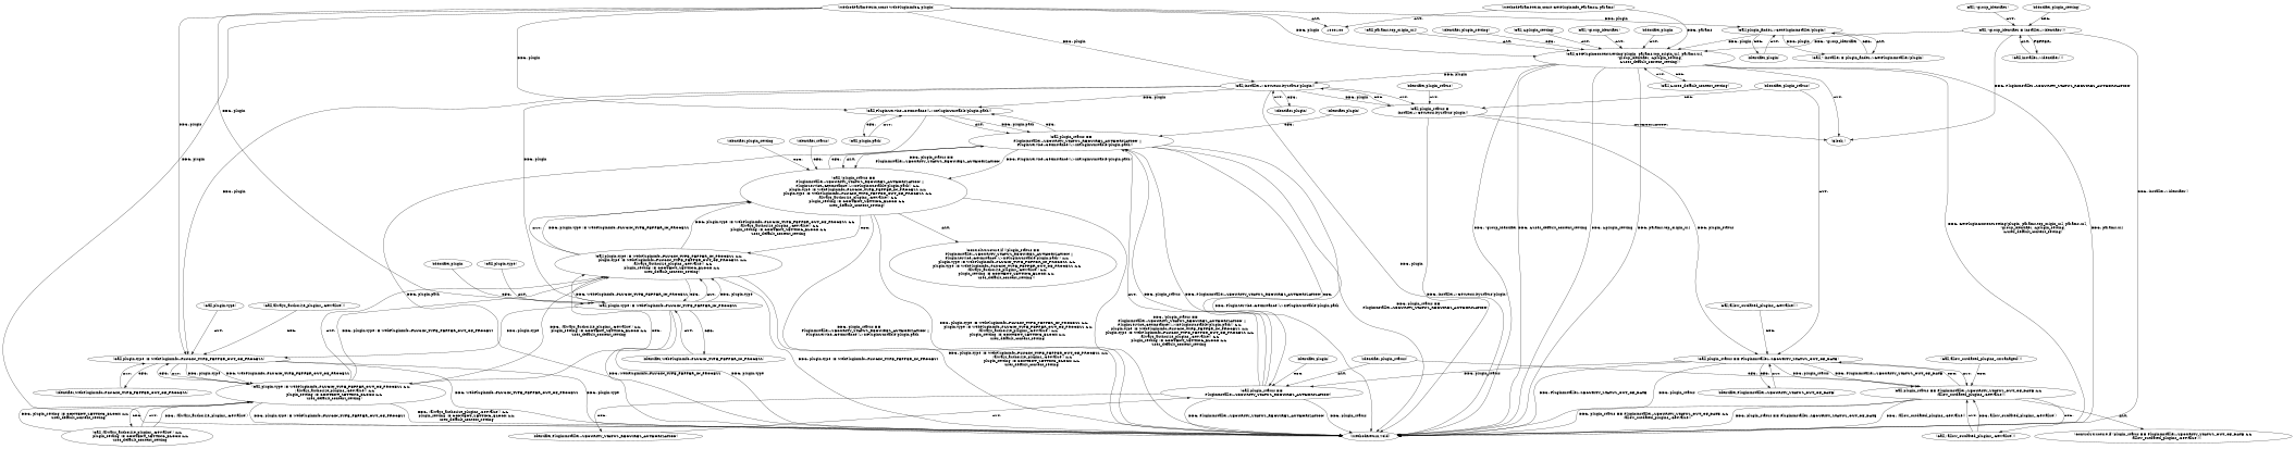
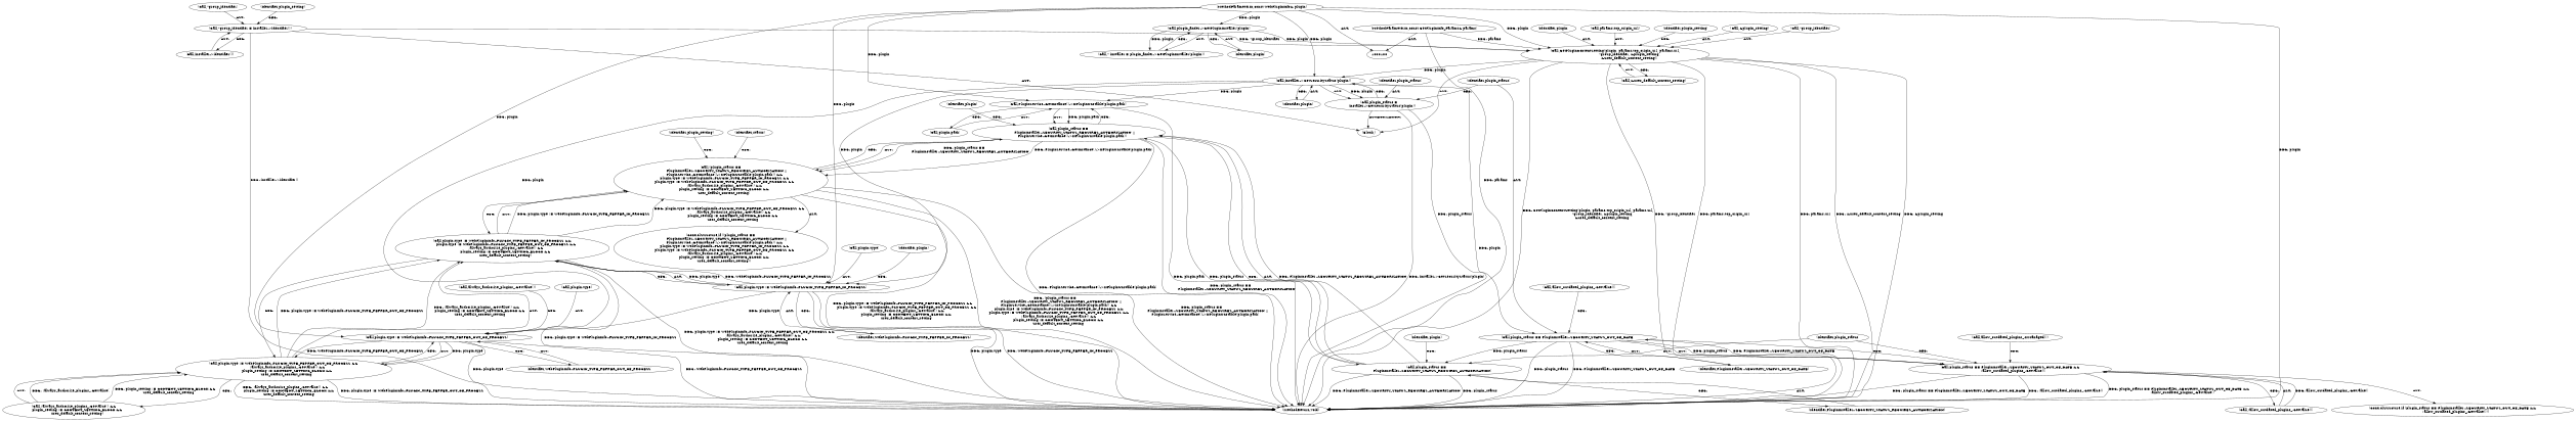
  digraph {
    n1 [label="(Call,GetPluginContentSetting(plugin, params.top_origin_url, params.url,\n                          *group_identifier, &plugin_setting,\n                          &uses_default_content_setting))"]
    n2 [label="(Call,installer->GetSecurityStatus(plugin))"]
    n3 [label="(MethodReturn,void)"]
    n4 [label="(Block,)"]
    n5 [label="(Call,&uses_default_content_setting)"]
    n6 [label="(Call,PluginService::GetInstance()->IsPluginUnstable(plugin.path))"]
    n7 [label="(Call,plugin.type != WebPluginInfo::PLUGIN_TYPE_PEPPER_IN_PROCESS)"]
    n8 [label="(Call,plugin.type != WebPluginInfo::PLUGIN_TYPE_PEPPER_OUT_OF_PROCESS)"]
    n9 [label="(Call,plugin_status =\n      installer->GetSecurityStatus(plugin))"]
    n10 [label="(Identifier,plugin)"]
    n11 [label="(Call,plugin_finder->GetPluginInstaller(plugin))"]
    n12 [label="(Call,* installer = plugin_finder->GetPluginInstaller(plugin))"]
    n13 [label="(Identifier,plugin)"]
    n14 [label="(MethodParameterIn,const WebPluginInfo& plugin)"]
    1000100
    n16 [label="(Call,plugin_status ==\n           PluginInstaller::SECURITY_STATUS_REQUIRES_AUTHORIZATION ||\n       PluginService::GetInstance()->IsPluginUnstable(plugin.path))"]
    n17 [label="(Call,plugin.path)"]
    n18 [label="(Call,plugin.type != WebPluginInfo::PLUGIN_TYPE_PEPPER_IN_PROCESS &&\n       plugin.type != WebPluginInfo::PLUGIN_TYPE_PEPPER_OUT_OF_PROCESS &&\n       !always_authorize_plugins_.GetValue() &&\n      plugin_setting != CONTENT_SETTING_BLOCK &&\n      uses_default_content_setting)"]
    n19 [label="(Identifier,WebPluginInfo::PLUGIN_TYPE_PEPPER_IN_PROCESS)"]
    n20 [label="(Call,plugin.type != WebPluginInfo::PLUGIN_TYPE_PEPPER_OUT_OF_PROCESS &&\n       !always_authorize_plugins_.GetValue() &&\n      plugin_setting != CONTENT_SETTING_BLOCK &&\n      uses_default_content_setting)"]
    n21 [label="(Identifier,WebPluginInfo::PLUGIN_TYPE_PEPPER_OUT_OF_PROCESS)"]
    n22 [label="(MethodParameterIn,const GetPluginInfo_Params& params)"]
    n23 [label="(Call,*group_identifier = installer->identifier())"]
    n24 [label="(Call,installer->identifier())"]
    n25 [label="(Call,plugin_status == PluginInstaller::SECURITY_STATUS_OUT_OF_DATE)"]
    n26 [label="(Call,plugin_status == PluginInstaller::SECURITY_STATUS_OUT_OF_DATE &&\n      !allow_outdated_plugins_.GetValue())"]
    n27 [label="(Call,plugin_status ==\n           PluginInstaller::SECURITY_STATUS_REQUIRES_AUTHORIZATION)"]
    n28 [label="(Identifier,PluginInstaller::SECURITY_STATUS_OUT_OF_DATE)"]
    n29 [label="(Call,!allow_outdated_plugins_.GetValue())"]
    n30 [label="(ControlStructure,if (plugin_status == PluginInstaller::SECURITY_STATUS_OUT_OF_DATE &&\n      !allow_outdated_plugins_.GetValue()))"]
    n31 [label="(Identifier,PluginInstaller::SECURITY_STATUS_REQUIRES_AUTHORIZATION)"]
    n32 [label="(Call,(plugin_status ==\n           PluginInstaller::SECURITY_STATUS_REQUIRES_AUTHORIZATION ||\n       PluginService::GetInstance()->IsPluginUnstable(plugin.path)) &&\n       plugin.type != WebPluginInfo::PLUGIN_TYPE_PEPPER_IN_PROCESS &&\n       plugin.type != WebPluginInfo::PLUGIN_TYPE_PEPPER_OUT_OF_PROCESS &&\n       !always_authorize_plugins_.GetValue() &&\n      plugin_setting != CONTENT_SETTING_BLOCK &&\n      uses_default_content_setting)"]
    n33 [label="(ControlStructure,if ((plugin_status ==\n           PluginInstaller::SECURITY_STATUS_REQUIRES_AUTHORIZATION ||\n       PluginService::GetInstance()->IsPluginUnstable(plugin.path)) &&\n       plugin.type != WebPluginInfo::PLUGIN_TYPE_PEPPER_IN_PROCESS &&\n       plugin.type != WebPluginInfo::PLUGIN_TYPE_PEPPER_OUT_OF_PROCESS &&\n       !always_authorize_plugins_.GetValue() &&\n      plugin_setting != CONTENT_SETTING_BLOCK &&\n      uses_default_content_setting))"]
    n34 [label="(Call,!always_authorize_plugins_.GetValue() &&\n      plugin_setting != CONTENT_SETTING_BLOCK &&\n      uses_default_content_setting)"]
    n35 [label="(Call,allow_outdated_plugins_.GetValue())"]
    n36 [label="(Call,allow_outdated_plugins_.IsManaged())"]
    n37 [label="(Identifier,plugin_setting)"]
    n38 [label="(Identifier,plugin_status)"]
    n39 [label="(Identifier,plugin)"]
    n40 [label="(Call,plugin.type)"]
    n41 [label="(Identifier,plugin)"]
    n42 [label="(Identifier,status)"]
    n43 [label="(Call,plugin.type)"]
    n44 [label="(Call,always_authorize_plugins_.GetValue())"]
    n45 [label="(Call,params.top_origin_url)"]
    n46 [label="(Identifier,plugin_status)"]
    n47 [label="(Identifier,plugin)"]
    n48 [label="(Identifier,plugin)"]
    n49 [label="(Identifier,plugin_setting)"]
    n50 [label="(Identifier,plugin_status)"]
    n51 [label="(Call,&plugin_setting)"]
    n52 [label="(Call,*group_identifier)"]
    n53 [label="(Call,*group_identifier)"]
    n54 [label="(Identifier,plugin_setting)"]
    n1 -> n2 [label="DDG: plugin"]
    n1 -> n3 [label="DDG: &uses_default_content_setting"]
    n1 -> n3 [label="DDG: &plugin_setting"]
    n1 -> n3 [label="DDG: GetPluginContentSetting(plugin, params.top_origin_url, params.url,\n                          *group_identifier, &plugin_setting,\n                          &uses_default_content_setting)"]
    n1 -> n3 [label="DDG: params.url"]
    n1 -> n3 [label="DDG: *group_identifier"]
    n1 -> n3 [label="DDG: params.top_origin_url"]
    n1 -> n4 [label="AST: "]
    n1 -> n5 [label="CFG: "]
    n2 -> n3 [label="DDG: plugin"]
    n2 -> n6 [label="DDG: plugin"]
    n2 -> n7 [label="DDG: plugin"]
    n2 -> n8 [label="DDG: plugin"]
    n2 -> n9 [label="AST: "]
    n2 -> n9 [label="DDG: plugin"]
    n2 -> n10 [label="CFG: "]
    n5 -> n1 [label="AST: "]
    n6 -> n3 [label="DDG: plugin.path"]
    n6 -> n16 [label="AST: "]
    n6 -> n16 [label="DDG: plugin.path"]
    n6 -> n17 [label="CFG: "]
    n7 -> n3 [label="DDG: plugin.type"]
    n7 -> n3 [label="DDG: WebPluginInfo::PLUGIN_TYPE_PEPPER_IN_PROCESS"]
    n7 -> n8 [label="DDG: plugin.type"]
    n7 -> n18 [label="AST: "]
    n7 -> n18 [label="DDG: plugin.type"]
    n7 -> n18 [label="DDG: WebPluginInfo::PLUGIN_TYPE_PEPPER_IN_PROCESS"]
    n7 -> n19 [label="CFG: "]
    n8 -> n3 [label="DDG: plugin.type"]
    n8 -> n3 [label="DDG: WebPluginInfo::PLUGIN_TYPE_PEPPER_OUT_OF_PROCESS"]
    n8 -> n20 [label="AST: "]
    n8 -> n20 [label="DDG: plugin.type"]
    n8 -> n20 [label="DDG: WebPluginInfo::PLUGIN_TYPE_PEPPER_OUT_OF_PROCESS"]
    n8 -> n21 [label="CFG: "]
    n9 -> n2 [label="CFG: "]
    n9 -> n3 [label="DDG: installer->GetSecurityStatus(plugin)"]
    n9 -> n4 [label="AUTHORIZATION: "]
    n9 -> n25 [label="DDG: plugin_status"]
    n10 -> n2 [label="AST: "]
    n11 -> n1 [label="DDG: plugin"]
    n11 -> n12 [label="AST: "]
    n11 -> n12 [label="DDG: plugin"]
    n11 -> n13 [label="CFG: "]
    n12 -> n11 [label="CFG: "]
    n13 -> n11 [label="AST: "]
    n14 -> n1 [label="DDG: plugin"]
    n14 -> n2 [label="DDG: plugin"]
    n14 -> n3 [label="DDG: plugin"]
    n14 -> n6 [label="DDG: plugin"]
    n14 -> n7 [label="DDG: plugin"]
    n14 -> n8 [label="DDG: plugin"]
    n14 -> n11 [label="DDG: plugin"]
    n14 -> 1000100 [label="AST: "]
    n16 -> n3 [label="DDG: PluginService::GetInstance()->IsPluginUnstable(plugin.path)"]
    n16 -> n3 [label="DDG: plugin_status ==\n           PluginInstaller::SECURITY_STATUS_REQUIRES_AUTHORIZATION"]
    n16 -> n6 [label="CFG: "]
    n16 -> n27 [label="CFG: "]
    n16 -> n32 [label="AST: "]
    n16 -> n32 [label="DDG: plugin_status ==\n           PluginInstaller::SECURITY_STATUS_REQUIRES_AUTHORIZATION"]
    n16 -> n32 [label="DDG: PluginService::GetInstance()->IsPluginUnstable(plugin.path)"]
    n17 -> n6 [label="AST: "]
    n18 -> n3 [label="DDG: plugin.type != WebPluginInfo::PLUGIN_TYPE_PEPPER_IN_PROCESS"]
    n18 -> n3 [label="DDG: plugin.type != WebPluginInfo::PLUGIN_TYPE_PEPPER_OUT_OF_PROCESS &&\n       !always_authorize_plugins_.GetValue() &&\n      plugin_setting != CONTENT_SETTING_BLOCK &&\n      uses_default_content_setting"]
    n18 -> n7 [label="CFG: "]
    n18 -> n20 [label="CFG: "]
    n18 -> n32 [label="AST: "]
    n18 -> n32 [label="DDG: plugin.type != WebPluginInfo::PLUGIN_TYPE_PEPPER_IN_PROCESS"]
    n18 -> n32 [label="DDG: plugin.type != WebPluginInfo::PLUGIN_TYPE_PEPPER_OUT_OF_PROCESS &&\n       !always_authorize_plugins_.GetValue() &&\n      plugin_setting != CONTENT_SETTING_BLOCK &&\n      uses_default_content_setting"]
    n19 -> n7 [label="AST: "]
    n20 -> n3 [label="DDG: plugin.type != WebPluginInfo::PLUGIN_TYPE_PEPPER_OUT_OF_PROCESS"]
    n20 -> n3 [label="DDG: !always_authorize_plugins_.GetValue() &&\n      plugin_setting != CONTENT_SETTING_BLOCK &&\n      uses_default_content_setting"]
    n20 -> n8 [label="CFG: "]
    n20 -> n18 [label="AST: "]
    n20 -> n18 [label="DDG: plugin.type != WebPluginInfo::PLUGIN_TYPE_PEPPER_OUT_OF_PROCESS"]
    n20 -> n18 [label="DDG: !always_authorize_plugins_.GetValue() &&\n      plugin_setting != CONTENT_SETTING_BLOCK &&\n      uses_default_content_setting"]
    n20 -> n34 [label="CFG: "]
    n21 -> n8 [label="AST: "]
    n22 -> n1 [label="DDG: params"]
+   n22 -> n3 [label="DDG: params"]
    n22 -> 1000100 [label="AST: "]
    n23 -> n1 [label="DDG: *group_identifier"]
    n23 -> n3 [label="DDG: installer->identifier()"]
-   n23 -> n4 [label="DDG: PluginInstaller::SECURITY_STATUS_REQUIRES_AUTHORIZATION"]
-   n23 -> n24 [label="PEPPER: "]
+   n23 -> n4 [label="AST: "]
+   n23 -> n24 [label="CFG: "]
    n24 -> n23 [label="AST: "]
    n25 -> n3 [label="DDG: plugin_status"]
    n25 -> n3 [label="DDG: PluginInstaller::SECURITY_STATUS_OUT_OF_DATE"]
    n25 -> n26 [label="AST: "]
    n25 -> n26 [label="DDG: plugin_status"]
    n25 -> n26 [label="DDG: PluginInstaller::SECURITY_STATUS_OUT_OF_DATE"]
    n25 -> n27 [label="DDG: plugin_status"]
    n25 -> n28 [label="CFG: "]
    n26 -> n3 [label="DDG: plugin_status == PluginInstaller::SECURITY_STATUS_OUT_OF_DATE"]
    n26 -> n3 [label="DDG: !allow_outdated_plugins_.GetValue()"]
    n26 -> n3 [label="DDG: plugin_status == PluginInstaller::SECURITY_STATUS_OUT_OF_DATE &&\n      !allow_outdated_plugins_.GetValue()"]
    n26 -> n25 [label="CFG: "]
    n26 -> n29 [label="CFG: "]
    n26 -> n30 [label="AST: "]
    n27 -> n3 [label="DDG: PluginInstaller::SECURITY_STATUS_REQUIRES_AUTHORIZATION"]
    n27 -> n3 [label="DDG: plugin_status"]
    n27 -> n16 [label="AST: "]
    n27 -> n16 [label="DDG: plugin_status"]
    n27 -> n16 [label="DDG: PluginInstaller::SECURITY_STATUS_REQUIRES_AUTHORIZATION"]
    n27 -> n31 [label="CFG: "]
    n28 -> n25 [label="AST: "]
    n29 -> n26 [label="AST: "]
    n29 -> n26 [label="DDG: allow_outdated_plugins_.GetValue()"]
    n31 -> n27 [label="AST: "]
    n32 -> n3 [label="DDG: plugin_status ==\n           PluginInstaller::SECURITY_STATUS_REQUIRES_AUTHORIZATION ||\n       PluginService::GetInstance()->IsPluginUnstable(plugin.path)"]
    n32 -> n3 [label="DDG: plugin.type != WebPluginInfo::PLUGIN_TYPE_PEPPER_IN_PROCESS &&\n       plugin.type != WebPluginInfo::PLUGIN_TYPE_PEPPER_OUT_OF_PROCESS &&\n       !always_authorize_plugins_.GetValue() &&\n      plugin_setting != CONTENT_SETTING_BLOCK &&\n      uses_default_content_setting"]
    n32 -> n3 [label="DDG: (plugin_status ==\n           PluginInstaller::SECURITY_STATUS_REQUIRES_AUTHORIZATION ||\n       PluginService::GetInstance()->IsPluginUnstable(plugin.path)) &&\n       plugin.type != WebPluginInfo::PLUGIN_TYPE_PEPPER_IN_PROCESS &&\n       plugin.type != WebPluginInfo::PLUGIN_TYPE_PEPPER_OUT_OF_PROCESS &&\n       !always_authorize_plugins_.GetValue() &&\n      plugin_setting != CONTENT_SETTING_BLOCK &&\n      uses_default_content_setting"]
    n32 -> n16 [label="CFG: "]
    n32 -> n18 [label="CFG: "]
    n32 -> n33 [label="AST: "]
    n34 -> n20 [label="AST: "]
    n34 -> n20 [label="DDG: !always_authorize_plugins_.GetValue()"]
    n34 -> n20 [label="DDG: plugin_setting != CONTENT_SETTING_BLOCK &&\n      uses_default_content_setting"]
    n35 -> n25 [label="CFG: "]
    n36 -> n26 [label="CFG: "]
    n37 -> n32 [label="CFG: "]
    n38 -> n9 [label="CFG: "]
    n38 -> n25 [label="AST: "]
    n39 -> n1 [label="AST: "]
    n40 -> n8 [label="AST: "]
    n41 -> n16 [label="CFG: "]
    n42 -> n32 [label="CFG: "]
    n43 -> n7 [label="AST: "]
    n44 -> n8 [label="CFG: "]
    n45 -> n1 [label="AST: "]
    n46 -> n9 [label="AST: "]
    n47 -> n27 [label="CFG: "]
    n48 -> n7 [label="CFG: "]
    n49 -> n1 [label="CFG: "]
    n50 -> n26 [label="CFG: "]
    n50 -> n27 [label="AST: "]
    n51 -> n1 [label="AST: "]
    n52 -> n23 [label="AST: "]
    n53 -> n1 [label="AST: "]
    n54 -> n23 [label="CFG: "]
  }
